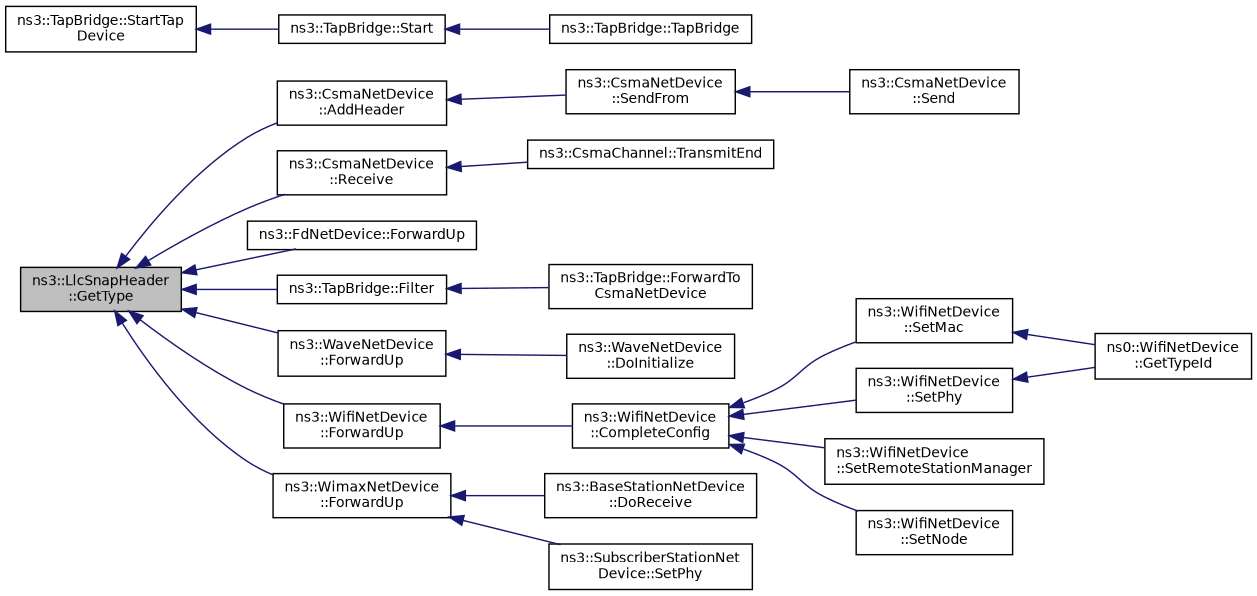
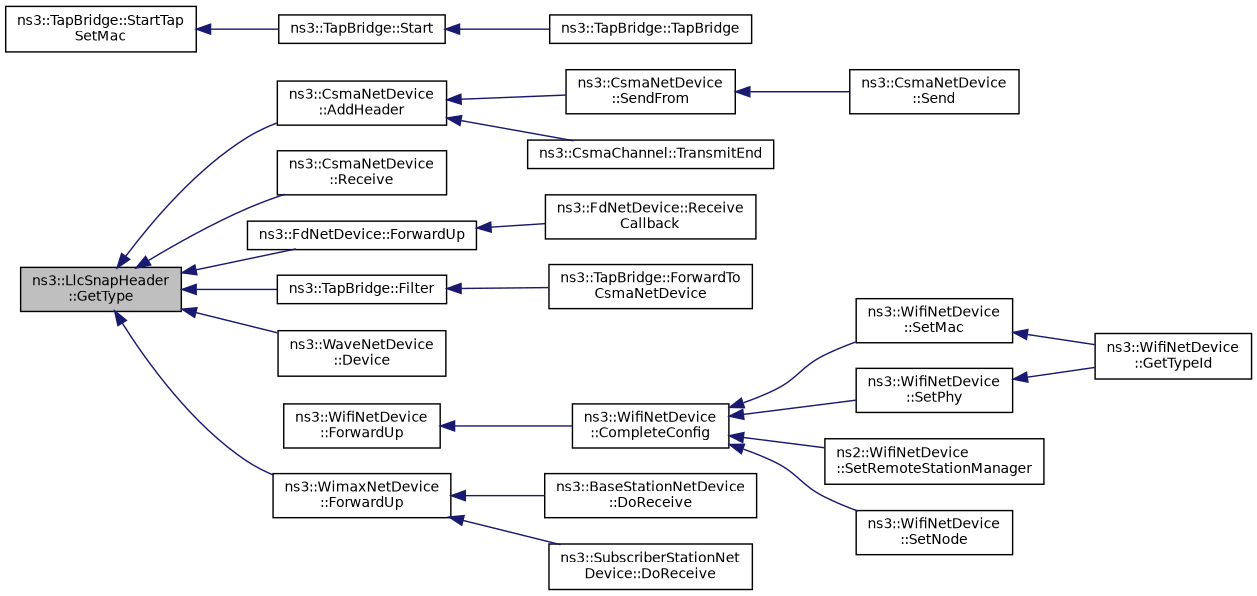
  digraph {
    rankdir=LR
    node [color=black fillcolor=white fontname=Helvetica fontsize=10 shape=record style=filled]
    edge [color=midnightblue dir=back fontname=Helvetica fontsize=10 labelfontname=Helvetica labelfontsize=10 style=solid]
    n1 [fillcolor=grey75 fontcolor=black height=0.2 label="ns3::LlcSnapHeader\l::GetType" width=0.4]
    n2 [height=0.2 label="ns3::CsmaNetDevice\l::AddHeader" width=0.4]
    n3 [height=0.2 label="ns3::CsmaNetDevice\l::Receive" width=0.4]
    n4 [height=0.2 label="ns3::FdNetDevice::ForwardUp" width=0.4]
    n5 [height=0.2 label="ns3::TapBridge::Filter" width=0.4]
-   n6 [height=0.2 label="ns3::WaveNetDevice\l::ForwardUp" width=0.4]
+   n6 [height=0.2 label="ns3::WaveNetDevice\l::Device" width=0.4]
    n7 [height=0.2 label="ns3::WifiNetDevice\l::ForwardUp" width=0.4]
    n8 [height=0.2 label="ns3::WimaxNetDevice\l::ForwardUp" width=0.4]
    n9 [height=0.2 label="ns3::CsmaNetDevice\l::SendFrom" width=0.4]
    n10 [height=0.2 label="ns3::CsmaChannel::TransmitEnd" width=0.4]
+   n11 [height=0.2 label="ns3::FdNetDevice::Receive\lCallback" width=0.4]
    n12 [height=0.2 label="ns3::TapBridge::ForwardTo\lCsmaNetDevice" width=0.4]
-   n13 [height=0.2 label="ns3::WaveNetDevice\l::DoInitialize" width=0.4]
    n14 [height=0.2 label="ns3::WifiNetDevice\l::CompleteConfig" width=0.4]
    n15 [height=0.2 label="ns3::BaseStationNetDevice\l::DoReceive" width=0.4]
-   n16 [height=0.2 label="ns3::SubscriberStationNet\lDevice::SetPhy" width=0.4]
+   n16 [height=0.2 label="ns3::SubscriberStationNet\lDevice::DoReceive" width=0.4]
    n17 [height=0.2 label="ns3::CsmaNetDevice\l::Send" width=0.4]
-   n18 [height=0.2 label="ns3::TapBridge::StartTap\lDevice" width=0.4]
+   n18 [height=0.2 label="ns3::TapBridge::StartTap\lSetMac" width=0.4]
    n19 [height=0.2 label="ns3::TapBridge::Start" width=0.4]
    n20 [height=0.2 label="ns3::TapBridge::TapBridge" width=0.4]
    n21 [height=0.2 label="ns3::WifiNetDevice\l::SetMac" width=0.4]
    n22 [height=0.2 label="ns3::WifiNetDevice\l::SetPhy" width=0.4]
-   n23 [height=0.2 label="ns3::WifiNetDevice\l::SetRemoteStationManager" width=0.4]
+   n23 [height=0.2 label="ns2::WifiNetDevice\l::SetRemoteStationManager" width=0.4]
    n24 [height=0.2 label="ns3::WifiNetDevice\l::SetNode" width=0.4]
-   n25 [height=0.2 label="ns0::WifiNetDevice\l::GetTypeId" width=0.4]
+   n25 [height=0.2 label="ns3::WifiNetDevice\l::GetTypeId" width=0.4]
    n1 -> n2
    n1 -> n3
    n1 -> n4
    n1 -> n5
    n1 -> n6
-   n1 -> n7
    n1 -> n8
    n2 -> n9
-   n3 -> n10
+   n2 -> n10
+   n4 -> n11
    n5 -> n12
-   n6 -> n13
    n7 -> n14
    n8 -> n15
    n8 -> n16
    n9 -> n17
    n14 -> n21
    n14 -> n22
    n14 -> n23
    n14 -> n24
    n18 -> n19
    n19 -> n20
    n21 -> n25
    n22 -> n25
  }
